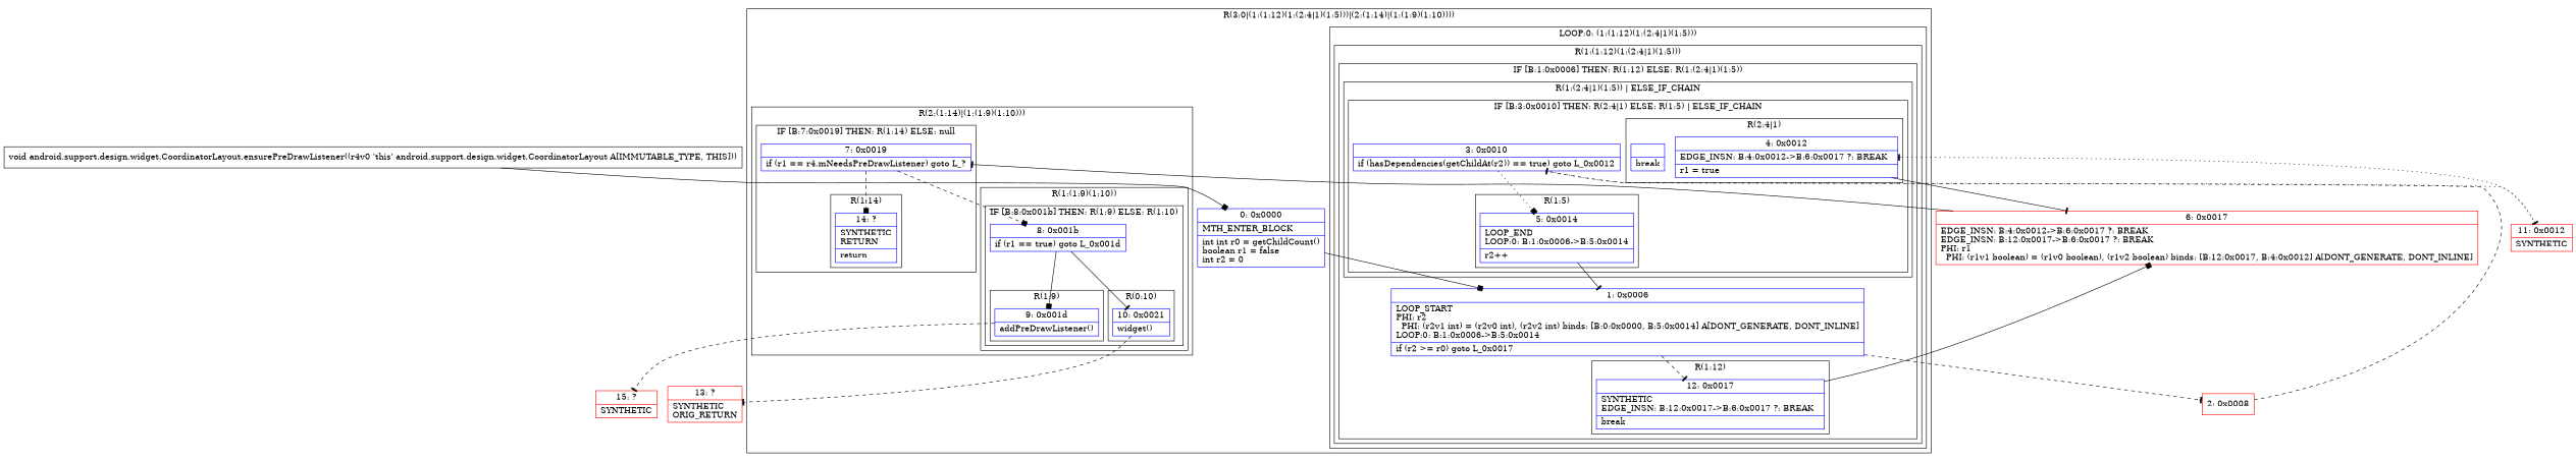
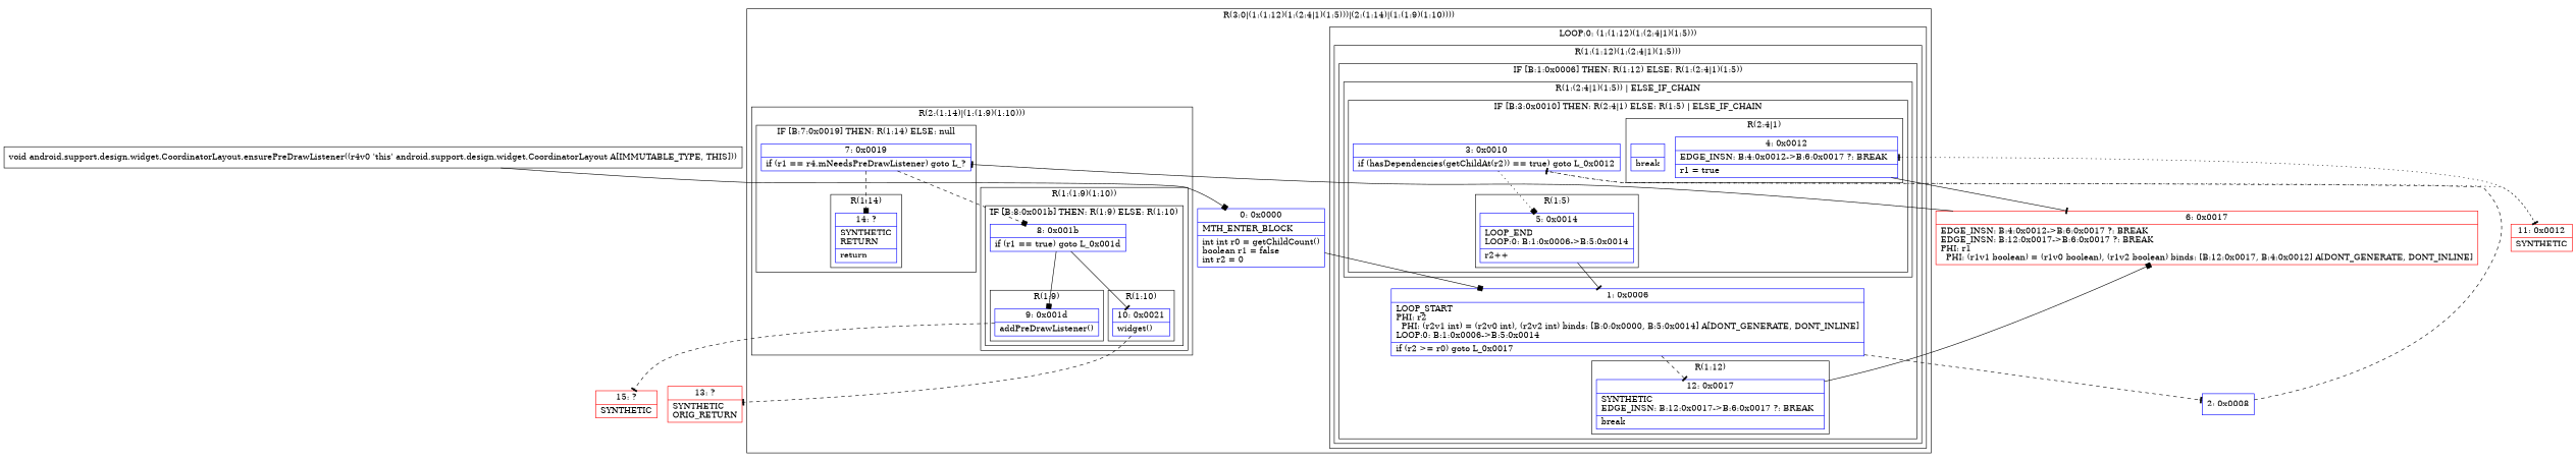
  digraph {
    node [color=blue shape=record]
    edge [arrowhead=tee style=solid]
    n1 [label="{12\:\ 0x0017|SYNTHETIC\lEDGE_INSN: B:12:0x0017\-\>B:6:0x0017 ?: BREAK  \l|break\l}"]
    n2 [label="{4\:\ 0x0012|EDGE_INSN: B:4:0x0012\-\>B:6:0x0017 ?: BREAK  \l|r1 = true\l}"]
    n3 [label="{|break\l}"]
    n4 [label="{5\:\ 0x0014|LOOP_END\lLOOP:0: B:1:0x0006\-\>B:5:0x0014\l|r2++\l}"]
    n5 [label="{3\:\ 0x0010|if (hasDependencies(getChildAt(r2)) == true) goto L_0x0012\l}"]
    n6 [label="{1\:\ 0x0006|LOOP_START\lPHI: r2 \l  PHI: (r2v1 int) = (r2v0 int), (r2v2 int) binds: [B:0:0x0000, B:5:0x0014] A[DONT_GENERATE, DONT_INLINE]\lLOOP:0: B:1:0x0006\-\>B:5:0x0014\l|if (r2 \>= r0) goto L_0x0017\l}"]
    n7 [label="{14\:\ ?|SYNTHETIC\lRETURN\l|return\l}"]
    n8 [label="{7\:\ 0x0019|if (r1 == r4.mNeedsPreDrawListener) goto L_?\l}"]
    n9 [label="{9\:\ 0x001d|addPreDrawListener()\l}"]
    n10 [label="{10\:\ 0x0021|widget()\l}"]
    n11 [label="{8\:\ 0x001b|if (r1 == true) goto L_0x001d\l}"]
    n12 [label="{0\:\ 0x0000|MTH_ENTER_BLOCK\l|int int r0 = getChildCount()\lboolean r1 = false\lint r2 = 0\l}"]
    n13 [color=red label="{6\:\ 0x0017|EDGE_INSN: B:4:0x0012\-\>B:6:0x0017 ?: BREAK  \lEDGE_INSN: B:12:0x0017\-\>B:6:0x0017 ?: BREAK  \lPHI: r1 \l  PHI: (r1v1 boolean) = (r1v0 boolean), (r1v2 boolean) binds: [B:12:0x0017, B:4:0x0012] A[DONT_GENERATE, DONT_INLINE]\l}"]
    n14 [color=red label="{11\:\ 0x0012|SYNTHETIC\l}"]
-   n15 [color=red label="{2\:\ 0x0008}"]
+   n15 [label="{2\:\ 0x0008}"]
    n16 [color=red label="{15\:\ ?|SYNTHETIC\l}"]
    n17 [color=red label="{13\:\ ?|SYNTHETIC\lORIG_RETURN\l}"]
    n18 [label="{void android.support.design.widget.CoordinatorLayout.ensurePreDrawListener((r4v0 'this' android.support.design.widget.CoordinatorLayout A[IMMUTABLE_TYPE, THIS])) }" color=""]
    subgraph cluster_1 {
      label="R(3:0|(1:(1:12)(1:(2:4|1)(1:5)))|(2:(1:14)|(1:(1:9)(1:10))))"
      n12
      subgraph cluster_2 {
        label="LOOP:0: (1:(1:12)(1:(2:4|1)(1:5)))"
        subgraph cluster_3 {
          label="R(1:(1:12)(1:(2:4|1)(1:5)))"
          subgraph cluster_4 {
            label="IF [B:1:0x0006] THEN: R(1:12) ELSE: R(1:(2:4|1)(1:5))"
            n6
            subgraph cluster_5 {
              label="R(1:12)"
              n1
            }
            subgraph cluster_6 {
              label="R(1:(2:4|1)(1:5)) | ELSE_IF_CHAIN\l"
              subgraph cluster_7 {
                label="IF [B:3:0x0010] THEN: R(2:4|1) ELSE: R(1:5) | ELSE_IF_CHAIN\l"
                n5
                subgraph cluster_8 {
                  label="R(2:4|1)"
                  n2
                  n3
                }
                subgraph cluster_9 {
                  label="R(1:5)"
                  n4
                }
              }
            }
          }
        }
      }
      subgraph cluster_10 {
        label="R(2:(1:14)|(1:(1:9)(1:10)))"
        subgraph cluster_11 {
          label="IF [B:7:0x0019] THEN: R(1:14) ELSE: null"
          n8
          subgraph cluster_12 {
            label="R(1:14)"
            n7
          }
        }
        subgraph cluster_13 {
          label="R(1:(1:9)(1:10))"
          subgraph cluster_14 {
            label="IF [B:8:0x001b] THEN: R(1:9) ELSE: R(1:10)"
            n11
            subgraph cluster_15 {
              label="R(1:9)"
              n9
            }
            subgraph cluster_16 {
-             label="R(0:10)"
+             label="R(1:10)"
              n10
            }
          }
        }
      }
    }
    n1 -> n13 [arrowhead=box]
    n2 -> n13
    n4 -> n6
    n5 -> n4 [arrowhead=box style=dotted]
    n5 -> n14 [style=dotted]
    n6 -> n1 [style=dashed]
    n6 -> n15 [style=dashed]
    n8 -> n7 [arrowhead=box style=dashed]
    n8 -> n11 [arrowhead=box style=dashed]
    n9 -> n16 [style=dashed]
    n10 -> n17 [style=dashed]
    n11 -> n9 [arrowhead=box]
    n11 -> n10
    n12 -> n6 [arrowhead=box]
    n13 -> n8
    n14 -> n2 [style=dotted]
    n15 -> n5 [style=dashed]
    n18 -> n12 [arrowhead=box]
  }
